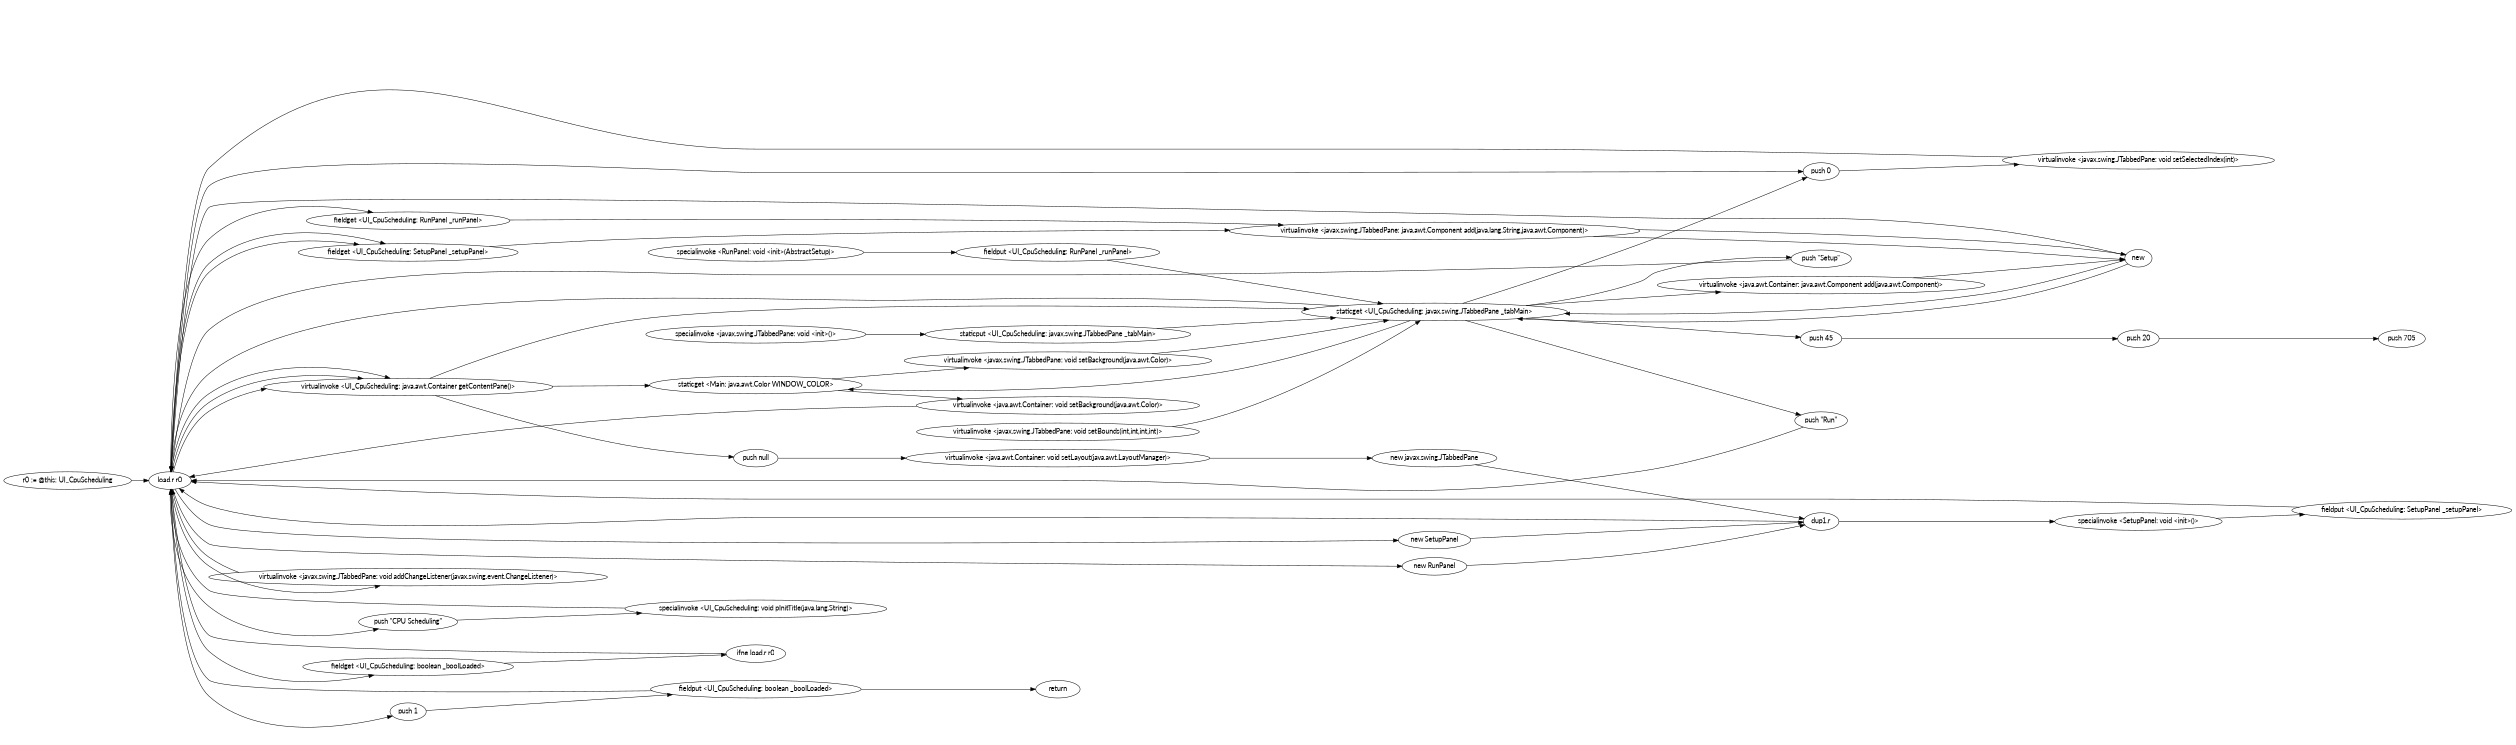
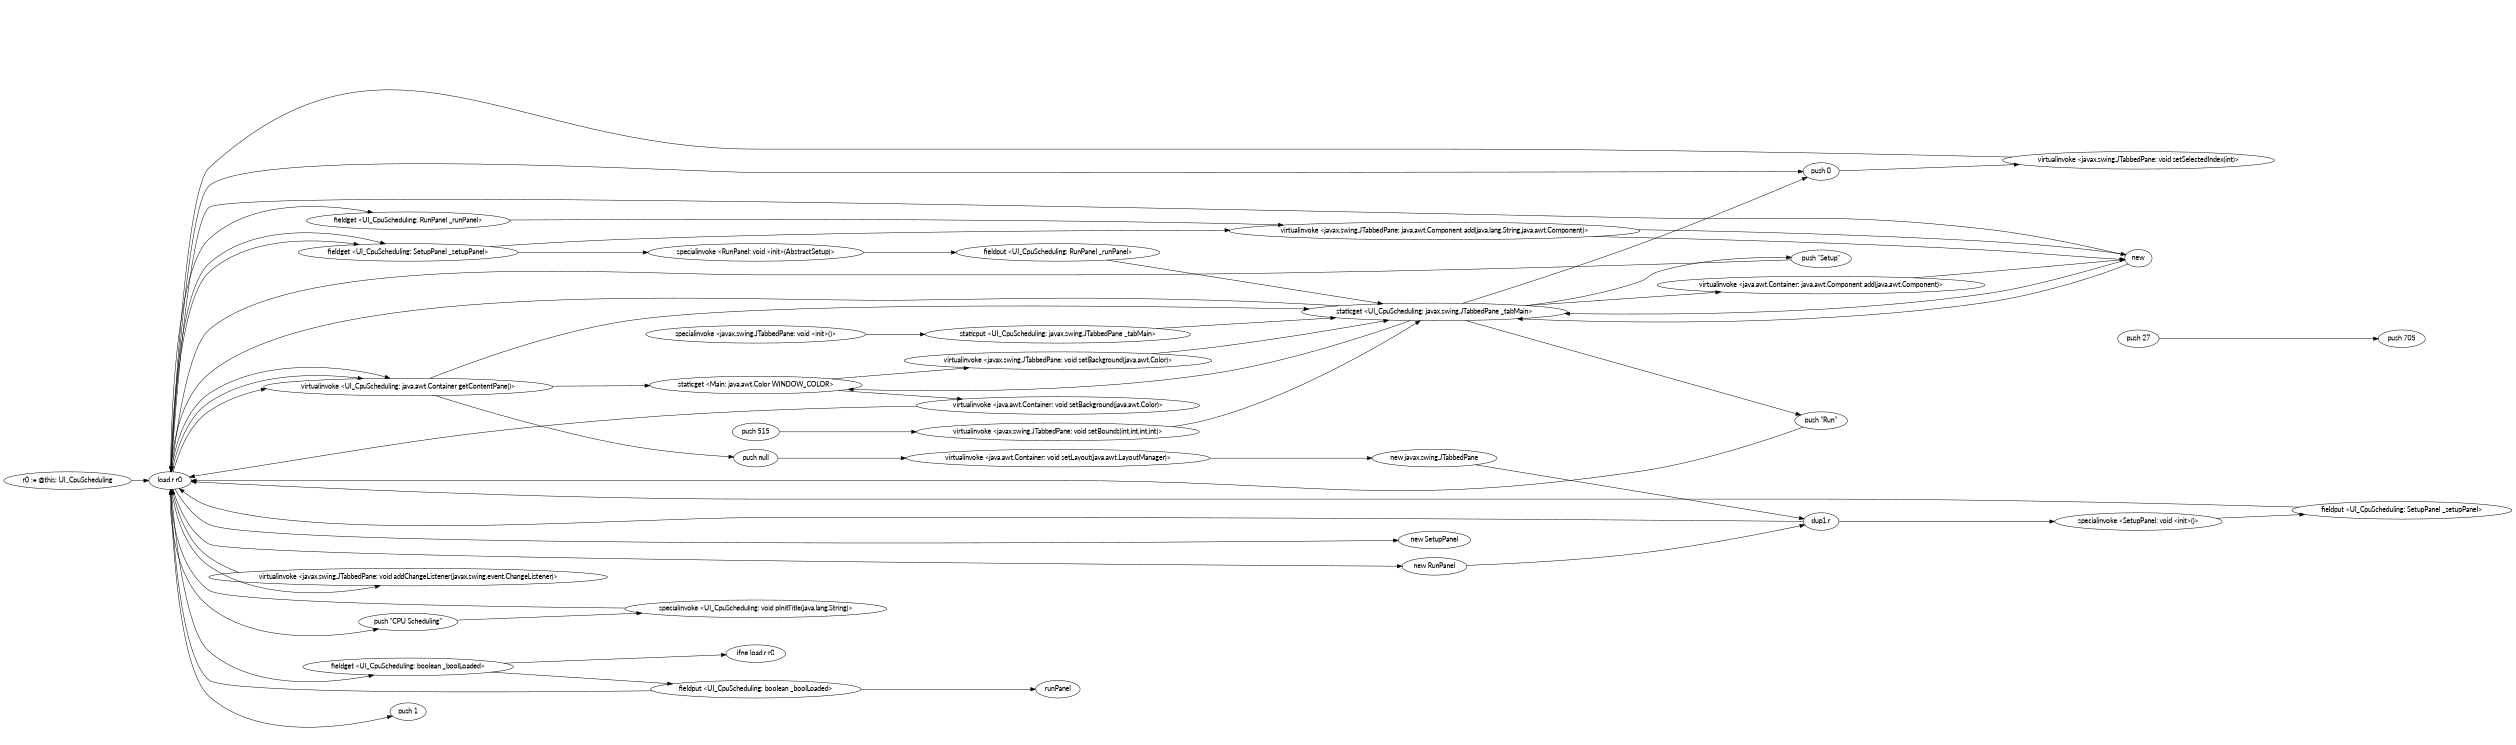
  digraph {
    fontname=Lato
    rankdir=LR
    node [fontname=Lato]
    edge [fontname=Lato]
    "r0 := @this: UI_CpuScheduling"
    "load.r r0"
    "push 0"
    "virtualinvoke <UI_CpuScheduling: java.awt.Container getContentPane()>"
    "virtualinvoke <javax.swing.JTabbedPane: void addChangeListener(javax.swing.event.ChangeListener)>"
    "new SetupPanel"
    "new RunPanel"
    "fieldget <UI_CpuScheduling: SetupPanel _setupPanel>"
    "fieldget <UI_CpuScheduling: RunPanel _runPanel>"
    "push \"CPU Scheduling\""
    "fieldget <UI_CpuScheduling: boolean _boolLoaded>"
    "push 1"
    "virtualinvoke <javax.swing.JTabbedPane: void setSelectedIndex(int)>"
    "staticget <Main: java.awt.Color WINDOW_COLOR>"
    "push null"
    "staticget <UI_CpuScheduling: javax.swing.JTabbedPane _tabMain>"
    "dup1.r"
    "specialinvoke <RunPanel: void <init>(AbstractSetup)>"
    "virtualinvoke <javax.swing.JTabbedPane: java.awt.Component add(java.lang.String,java.awt.Component)>"
    "specialinvoke <UI_CpuScheduling: void pInitTitle(java.lang.String)>"
    "ifne load.r r0"
    "fieldput <UI_CpuScheduling: boolean _boolLoaded>"
-   return
+   return [label=runPanel]
    "virtualinvoke <java.awt.Container: void setBackground(java.awt.Color)>"
    "virtualinvoke <javax.swing.JTabbedPane: void setBackground(java.awt.Color)>"
    "virtualinvoke <java.awt.Container: void setLayout(java.awt.LayoutManager)>"
-   "push 45"
    "push \"Setup\""
    "push \"Run\""
    "virtualinvoke <java.awt.Container: java.awt.Component add(java.awt.Component)>"
    "new javax.swing.JTabbedPane"
    "specialinvoke <SetupPanel: void <init>()>"
    "specialinvoke <javax.swing.JTabbedPane: void <init>()>"
    "staticput <UI_CpuScheduling: javax.swing.JTabbedPane _tabMain>"
    "fieldput <UI_CpuScheduling: SetupPanel _setupPanel>"
-   "push 20"
+   "push 20" [label="push 27"]
    n37 [label=new]
    "push 705"
+   "push 515"
    "virtualinvoke <javax.swing.JTabbedPane: void setBounds(int,int,int,int)>"
    "fieldput <UI_CpuScheduling: RunPanel _runPanel>"
    "r0 := @this: UI_CpuScheduling" -> "load.r r0"
    "load.r r0" -> "push 0"
    "load.r r0" -> "virtualinvoke <UI_CpuScheduling: java.awt.Container getContentPane()>"
    "load.r r0" -> "virtualinvoke <UI_CpuScheduling: java.awt.Container getContentPane()>"
    "load.r r0" -> "virtualinvoke <UI_CpuScheduling: java.awt.Container getContentPane()>"
    "load.r r0" -> "virtualinvoke <javax.swing.JTabbedPane: void addChangeListener(javax.swing.event.ChangeListener)>"
    "load.r r0" -> "new SetupPanel"
    "load.r r0" -> "new RunPanel"
    "load.r r0" -> "fieldget <UI_CpuScheduling: SetupPanel _setupPanel>"
    "load.r r0" -> "fieldget <UI_CpuScheduling: SetupPanel _setupPanel>"
    "load.r r0" -> "fieldget <UI_CpuScheduling: RunPanel _runPanel>"
    "load.r r0" -> "push \"CPU Scheduling\""
    "load.r r0" -> "fieldget <UI_CpuScheduling: boolean _boolLoaded>"
    "load.r r0" -> "push 1"
    "push 0" -> "virtualinvoke <javax.swing.JTabbedPane: void setSelectedIndex(int)>"
    "virtualinvoke <UI_CpuScheduling: java.awt.Container getContentPane()>" -> "staticget <Main: java.awt.Color WINDOW_COLOR>"
    "virtualinvoke <UI_CpuScheduling: java.awt.Container getContentPane()>" -> "push null"
    "virtualinvoke <UI_CpuScheduling: java.awt.Container getContentPane()>" -> "staticget <UI_CpuScheduling: javax.swing.JTabbedPane _tabMain>"
    "virtualinvoke <javax.swing.JTabbedPane: void addChangeListener(javax.swing.event.ChangeListener)>" -> "load.r r0"
-   "new SetupPanel" -> "dup1.r"
    "new RunPanel" -> "dup1.r"
+   "fieldget <UI_CpuScheduling: SetupPanel _setupPanel>" -> "specialinvoke <RunPanel: void <init>(AbstractSetup)>"
    "fieldget <UI_CpuScheduling: SetupPanel _setupPanel>" -> "virtualinvoke <javax.swing.JTabbedPane: java.awt.Component add(java.lang.String,java.awt.Component)>"
    "fieldget <UI_CpuScheduling: RunPanel _runPanel>" -> "virtualinvoke <javax.swing.JTabbedPane: java.awt.Component add(java.lang.String,java.awt.Component)>"
    "push \"CPU Scheduling\"" -> "specialinvoke <UI_CpuScheduling: void pInitTitle(java.lang.String)>"
    "fieldget <UI_CpuScheduling: boolean _boolLoaded>" -> "ifne load.r r0"
-   "push 1" -> "fieldput <UI_CpuScheduling: boolean _boolLoaded>"
+   "fieldget <UI_CpuScheduling: boolean _boolLoaded>" -> "fieldput <UI_CpuScheduling: boolean _boolLoaded>"
    "virtualinvoke <javax.swing.JTabbedPane: void setSelectedIndex(int)>" -> "load.r r0"
    "staticget <Main: java.awt.Color WINDOW_COLOR>" -> "virtualinvoke <java.awt.Container: void setBackground(java.awt.Color)>"
    "staticget <Main: java.awt.Color WINDOW_COLOR>" -> "virtualinvoke <javax.swing.JTabbedPane: void setBackground(java.awt.Color)>"
    "push null" -> "virtualinvoke <java.awt.Container: void setLayout(java.awt.LayoutManager)>"
    "staticget <UI_CpuScheduling: javax.swing.JTabbedPane _tabMain>" -> "load.r r0"
    "staticget <UI_CpuScheduling: javax.swing.JTabbedPane _tabMain>" -> "push 0"
    "staticget <UI_CpuScheduling: javax.swing.JTabbedPane _tabMain>" -> "staticget <Main: java.awt.Color WINDOW_COLOR>"
-   "staticget <UI_CpuScheduling: javax.swing.JTabbedPane _tabMain>" -> "push 45"
    "staticget <UI_CpuScheduling: javax.swing.JTabbedPane _tabMain>" -> "push \"Setup\""
    "staticget <UI_CpuScheduling: javax.swing.JTabbedPane _tabMain>" -> "push \"Run\""
    "staticget <UI_CpuScheduling: javax.swing.JTabbedPane _tabMain>" -> "virtualinvoke <java.awt.Container: java.awt.Component add(java.awt.Component)>"
    "dup1.r" -> "load.r r0"
    "dup1.r" -> "specialinvoke <SetupPanel: void <init>()>"
    "specialinvoke <RunPanel: void <init>(AbstractSetup)>" -> "fieldput <UI_CpuScheduling: RunPanel _runPanel>"
    "virtualinvoke <javax.swing.JTabbedPane: java.awt.Component add(java.lang.String,java.awt.Component)>" -> n37
    "virtualinvoke <javax.swing.JTabbedPane: java.awt.Component add(java.lang.String,java.awt.Component)>" -> n37
    "specialinvoke <UI_CpuScheduling: void pInitTitle(java.lang.String)>" -> "load.r r0"
-   "ifne load.r r0" -> "load.r r0"
    "fieldput <UI_CpuScheduling: boolean _boolLoaded>" -> "load.r r0"
    "fieldput <UI_CpuScheduling: boolean _boolLoaded>" -> return
    "virtualinvoke <java.awt.Container: void setBackground(java.awt.Color)>" -> "load.r r0"
    "virtualinvoke <javax.swing.JTabbedPane: void setBackground(java.awt.Color)>" -> "staticget <UI_CpuScheduling: javax.swing.JTabbedPane _tabMain>"
    "virtualinvoke <java.awt.Container: void setLayout(java.awt.LayoutManager)>" -> "new javax.swing.JTabbedPane"
-   "push 45" -> "push 20"
    "push \"Setup\"" -> "load.r r0"
    "push \"Run\"" -> "load.r r0"
    "virtualinvoke <java.awt.Container: java.awt.Component add(java.awt.Component)>" -> n37
    "new javax.swing.JTabbedPane" -> "dup1.r"
    "specialinvoke <SetupPanel: void <init>()>" -> "fieldput <UI_CpuScheduling: SetupPanel _setupPanel>"
    "specialinvoke <javax.swing.JTabbedPane: void <init>()>" -> "staticput <UI_CpuScheduling: javax.swing.JTabbedPane _tabMain>"
    "staticput <UI_CpuScheduling: javax.swing.JTabbedPane _tabMain>" -> "staticget <UI_CpuScheduling: javax.swing.JTabbedPane _tabMain>"
    "fieldput <UI_CpuScheduling: SetupPanel _setupPanel>" -> "load.r r0"
    "push 20" -> "push 705"
    n37 -> "load.r r0"
    n37 -> "staticget <UI_CpuScheduling: javax.swing.JTabbedPane _tabMain>"
    n37 -> "staticget <UI_CpuScheduling: javax.swing.JTabbedPane _tabMain>"
+   "push 515" -> "virtualinvoke <javax.swing.JTabbedPane: void setBounds(int,int,int,int)>"
    "virtualinvoke <javax.swing.JTabbedPane: void setBounds(int,int,int,int)>" -> "staticget <UI_CpuScheduling: javax.swing.JTabbedPane _tabMain>"
    "fieldput <UI_CpuScheduling: RunPanel _runPanel>" -> "staticget <UI_CpuScheduling: javax.swing.JTabbedPane _tabMain>"
  }
